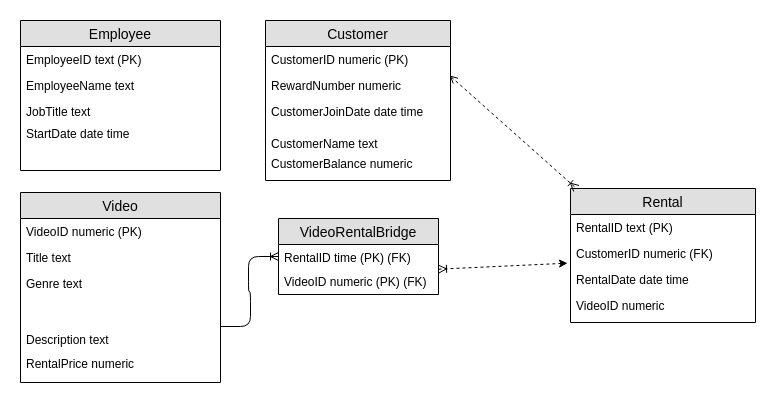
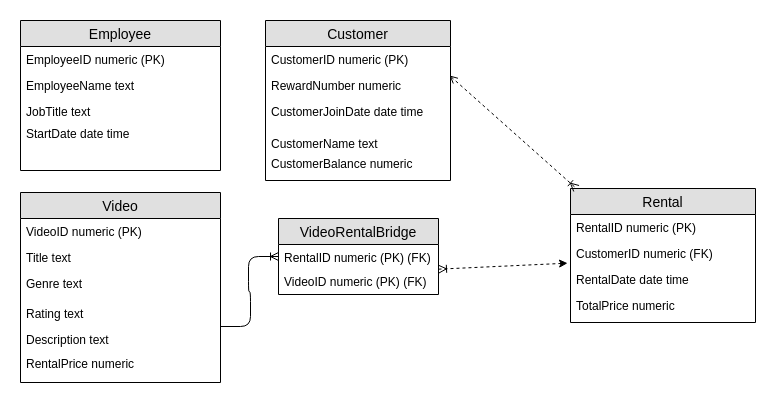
  <mxCell id="0" />
  <mxCell id="1" parent="0" />
  <mxCell id="2" value="Video" style="swimlane;fontStyle=0;childLayout=stackLayout;horizontal=1;startSize=26;fillColor=#e0e0e0;horizontalStack=0;resizeParent=1;resizeParentMax=0;resizeLast=0;collapsible=1;marginBottom=0;swimlaneFillColor=#ffffff;align=center;fontSize=14;" vertex="1" parent="1"><mxGeometry x="20" y="192" width="200" height="190" as="geometry" /></mxCell>
  <mxCell id="3" value="VideoID numeric (PK)" style="text;strokeColor=none;fillColor=none;spacingLeft=4;spacingRight=4;overflow=hidden;rotatable=0;points=[[0,0.5],[1,0.5]];portConstraint=eastwest;fontSize=12;" vertex="1" parent="2"><mxGeometry y="26" width="200" height="26" as="geometry" /></mxCell>
  <mxCell id="4" value="Title text" style="text;strokeColor=none;fillColor=none;spacingLeft=4;spacingRight=4;overflow=hidden;rotatable=0;points=[[0,0.5],[1,0.5]];portConstraint=eastwest;fontSize=12;" vertex="1" parent="2"><mxGeometry y="52" width="200" height="26" as="geometry" /></mxCell>
  <mxCell id="5" value="Genre text" style="text;strokeColor=none;fillColor=none;spacingLeft=4;spacingRight=4;overflow=hidden;rotatable=0;points=[[0,0.5],[1,0.5]];portConstraint=eastwest;fontSize=12;" vertex="1" parent="2"><mxGeometry y="78" width="200" height="112" as="geometry" /></mxCell>
+ <mxCell id="6" value="Rating text" style="text;strokeColor=none;fillColor=none;spacingLeft=4;spacingRight=4;overflow=hidden;rotatable=0;points=[[0,0.5],[1,0.5]];portConstraint=eastwest;fontSize=12;" vertex="1" parent="1"><mxGeometry x="20" y="300" width="200" height="26" as="geometry" /></mxCell>
  <mxCell id="7" value="Description text" style="text;strokeColor=none;fillColor=none;spacingLeft=4;spacingRight=4;overflow=hidden;rotatable=0;points=[[0,0.5],[1,0.5]];portConstraint=eastwest;fontSize=12;" vertex="1" parent="1"><mxGeometry x="20" y="326" width="200" height="28" as="geometry" /></mxCell>
  <mxCell id="8" value="Employee" style="swimlane;fontStyle=0;childLayout=stackLayout;horizontal=1;startSize=26;fillColor=#e0e0e0;horizontalStack=0;resizeParent=1;resizeParentMax=0;resizeLast=0;collapsible=1;marginBottom=0;swimlaneFillColor=#ffffff;align=center;fontSize=14;" vertex="1" parent="1"><mxGeometry x="20" y="20" width="200" height="150" as="geometry" /></mxCell>
- <mxCell id="9" value="EmployeeID text (PK)" style="text;strokeColor=none;fillColor=none;spacingLeft=4;spacingRight=4;overflow=hidden;rotatable=0;points=[[0,0.5],[1,0.5]];portConstraint=eastwest;fontSize=12;" vertex="1" parent="8"><mxGeometry y="26" width="200" height="26" as="geometry" /></mxCell>
+ <mxCell id="9" value="EmployeeID numeric (PK)" style="text;strokeColor=none;fillColor=none;spacingLeft=4;spacingRight=4;overflow=hidden;rotatable=0;points=[[0,0.5],[1,0.5]];portConstraint=eastwest;fontSize=12;" vertex="1" parent="8"><mxGeometry y="26" width="200" height="26" as="geometry" /></mxCell>
  <mxCell id="10" value="EmployeeName text" style="text;strokeColor=none;fillColor=none;spacingLeft=4;spacingRight=4;overflow=hidden;rotatable=0;points=[[0,0.5],[1,0.5]];portConstraint=eastwest;fontSize=12;" vertex="1" parent="8"><mxGeometry y="52" width="200" height="26" as="geometry" /></mxCell>
  <mxCell id="11" value="JobTitle text" style="text;strokeColor=none;fillColor=none;spacingLeft=4;spacingRight=4;overflow=hidden;rotatable=0;points=[[0,0.5],[1,0.5]];portConstraint=eastwest;fontSize=12;" vertex="1" parent="8"><mxGeometry y="78" width="200" height="72" as="geometry" /></mxCell>
  <mxCell id="12" value="StartDate date time" style="text;strokeColor=none;fillColor=none;spacingLeft=4;spacingRight=4;overflow=hidden;rotatable=0;points=[[0,0.5],[1,0.5]];portConstraint=eastwest;fontSize=12;" vertex="1" parent="1"><mxGeometry x="20" y="120" width="200" height="72" as="geometry" /></mxCell>
  <mxCell id="13" value="Customer" style="swimlane;fontStyle=0;childLayout=stackLayout;horizontal=1;startSize=26;fillColor=#e0e0e0;horizontalStack=0;resizeParent=1;resizeParentMax=0;resizeLast=0;collapsible=1;marginBottom=0;swimlaneFillColor=#ffffff;align=center;fontSize=14;" vertex="1" parent="1"><mxGeometry x="265" y="20" width="185" height="160" as="geometry" /></mxCell>
  <mxCell id="14" value="CustomerID numeric (PK)" style="text;strokeColor=none;fillColor=none;spacingLeft=4;spacingRight=4;overflow=hidden;rotatable=0;points=[[0,0.5],[1,0.5]];portConstraint=eastwest;fontSize=12;" vertex="1" parent="13"><mxGeometry y="26" width="185" height="26" as="geometry" /></mxCell>
  <mxCell id="15" value="RewardNumber numeric" style="text;strokeColor=none;fillColor=none;spacingLeft=4;spacingRight=4;overflow=hidden;rotatable=0;points=[[0,0.5],[1,0.5]];portConstraint=eastwest;fontSize=12;" vertex="1" parent="13"><mxGeometry y="52" width="185" height="26" as="geometry" /></mxCell>
  <mxCell id="16" value="CustomerJoinDate date time" style="text;strokeColor=none;fillColor=none;spacingLeft=4;spacingRight=4;overflow=hidden;rotatable=0;points=[[0,0.5],[1,0.5]];portConstraint=eastwest;fontSize=12;" vertex="1" parent="13"><mxGeometry y="78" width="185" height="32" as="geometry" /></mxCell>
  <mxCell id="17" value="CustomerName text&#10;" style="text;strokeColor=none;fillColor=none;spacingLeft=4;spacingRight=4;overflow=hidden;rotatable=0;points=[[0,0.5],[1,0.5]];portConstraint=eastwest;fontSize=12;" vertex="1" parent="13"><mxGeometry y="110" width="185" height="50" as="geometry" /></mxCell>
  <mxCell id="18" value="CustomerBalance numeric" style="text;strokeColor=none;fillColor=none;spacingLeft=4;spacingRight=4;overflow=hidden;rotatable=0;points=[[0,0.5],[1,0.5]];portConstraint=eastwest;fontSize=12;" vertex="1" parent="1"><mxGeometry x="265" y="150" width="185" height="26" as="geometry" /></mxCell>
  <mxCell id="19" value="Rental" style="swimlane;fontStyle=0;childLayout=stackLayout;horizontal=1;startSize=26;fillColor=#e0e0e0;horizontalStack=0;resizeParent=1;resizeParentMax=0;resizeLast=0;collapsible=1;marginBottom=0;swimlaneFillColor=#ffffff;align=center;fontSize=14;" vertex="1" parent="1"><mxGeometry x="570" y="188" width="185" height="134" as="geometry" /></mxCell>
- <mxCell id="20" value="RentalID text (PK)" style="text;strokeColor=none;fillColor=none;spacingLeft=4;spacingRight=4;overflow=hidden;rotatable=0;points=[[0,0.5],[1,0.5]];portConstraint=eastwest;fontSize=12;" vertex="1" parent="19"><mxGeometry y="26" width="185" height="26" as="geometry" /></mxCell>
+ <mxCell id="20" value="RentalID numeric (PK)" style="text;strokeColor=none;fillColor=none;spacingLeft=4;spacingRight=4;overflow=hidden;rotatable=0;points=[[0,0.5],[1,0.5]];portConstraint=eastwest;fontSize=12;" vertex="1" parent="19"><mxGeometry y="26" width="185" height="26" as="geometry" /></mxCell>
  <mxCell id="21" value="CustomerID numeric (FK)" style="text;strokeColor=none;fillColor=none;spacingLeft=4;spacingRight=4;overflow=hidden;rotatable=0;points=[[0,0.5],[1,0.5]];portConstraint=eastwest;fontSize=12;" vertex="1" parent="19"><mxGeometry y="52" width="185" height="26" as="geometry" /></mxCell>
  <mxCell id="22" value="RentalDate date time" style="text;strokeColor=none;fillColor=none;spacingLeft=4;spacingRight=4;overflow=hidden;rotatable=0;points=[[0,0.5],[1,0.5]];portConstraint=eastwest;fontSize=12;" vertex="1" parent="19"><mxGeometry y="78" width="185" height="26" as="geometry" /></mxCell>
- <mxCell id="23" value="VideoID numeric" style="text;strokeColor=none;fillColor=none;spacingLeft=4;spacingRight=4;overflow=hidden;rotatable=0;points=[[0,0.5],[1,0.5]];portConstraint=eastwest;fontSize=12;" vertex="1" parent="19"><mxGeometry y="104" width="185" height="30" as="geometry" /></mxCell>
+ <mxCell id="23" value="TotalPrice numeric" style="text;strokeColor=none;fillColor=none;spacingLeft=4;spacingRight=4;overflow=hidden;rotatable=0;points=[[0,0.5],[1,0.5]];portConstraint=eastwest;fontSize=12;" vertex="1" parent="19"><mxGeometry y="104" width="185" height="30" as="geometry" /></mxCell>
  <mxCell id="24" value="VideoRentalBridge" style="swimlane;fontStyle=0;childLayout=stackLayout;horizontal=1;startSize=26;fillColor=#e0e0e0;horizontalStack=0;resizeParent=1;resizeParentMax=0;resizeLast=0;collapsible=1;marginBottom=0;swimlaneFillColor=#ffffff;align=center;fontSize=14;" vertex="1" parent="1"><mxGeometry x="278" y="218" width="160" height="76" as="geometry" /></mxCell>
- <mxCell id="25" value="RentalID time (PK) (FK)" style="text;strokeColor=none;fillColor=none;spacingLeft=4;spacingRight=4;overflow=hidden;rotatable=0;points=[[0,0.5],[1,0.5]];portConstraint=eastwest;fontSize=12;" vertex="1" parent="24"><mxGeometry y="26" width="160" height="24" as="geometry" /></mxCell>
+ <mxCell id="25" value="RentalID numeric (PK) (FK)" style="text;strokeColor=none;fillColor=none;spacingLeft=4;spacingRight=4;overflow=hidden;rotatable=0;points=[[0,0.5],[1,0.5]];portConstraint=eastwest;fontSize=12;" vertex="1" parent="24"><mxGeometry y="26" width="160" height="24" as="geometry" /></mxCell>
  <mxCell id="26" value="VideoID numeric (PK) (FK)" style="text;strokeColor=none;fillColor=none;spacingLeft=4;spacingRight=4;overflow=hidden;rotatable=0;points=[[0,0.5],[1,0.5]];portConstraint=eastwest;fontSize=12;" vertex="1" parent="24"><mxGeometry y="50" width="160" height="26" as="geometry" /></mxCell>
  <mxCell id="27" value="" style="edgeStyle=entityRelationEdgeStyle;fontSize=12;html=1;endArrow=ERoneToMany;entryX=0;entryY=0.5;entryDx=0;entryDy=0;" edge="1" parent="1" source="5" target="25"><mxGeometry width="100" height="100" relative="1" as="geometry"><mxPoint x="200" y="530" as="sourcePoint" /><mxPoint x="300" y="430" as="targetPoint" /></mxGeometry></mxCell>
  <mxCell id="28" value="" style="endArrow=ERoneToMany;startArrow=open;html=1;exitX=0.995;exitY=0.115;exitDx=0;exitDy=0;exitPerimeter=0;entryX=0.032;entryY=0;entryDx=0;entryDy=0;entryPerimeter=0;startFill=0;endFill=0;dashed=1;" edge="1" parent="1" source="15" target="19"><mxGeometry width="50" height="50" relative="1" as="geometry"><mxPoint x="540" y="120" as="sourcePoint" /><mxPoint x="590" y="70" as="targetPoint" /></mxGeometry></mxCell>
  <mxCell id="29" value="" style="endArrow=classic;startArrow=ERoneToMany;html=1;entryX=-0.016;entryY=0.872;entryDx=0;entryDy=0;entryPerimeter=0;exitX=1;exitY=0.026;exitDx=0;exitDy=0;exitPerimeter=0;startFill=0;dashed=1;" edge="1" parent="1" source="26" target="21"><mxGeometry width="50" height="50" relative="1" as="geometry"><mxPoint x="20" y="430" as="sourcePoint" /><mxPoint x="70" y="380" as="targetPoint" /></mxGeometry></mxCell>
  <mxCell id="30" value="RentalPrice numeric&#10;" style="text;strokeColor=none;fillColor=none;spacingLeft=4;spacingRight=4;overflow=hidden;rotatable=0;points=[[0,0.5],[1,0.5]];portConstraint=eastwest;fontSize=12;" vertex="1" parent="1"><mxGeometry x="20" y="350" width="200" height="28" as="geometry" /></mxCell>
